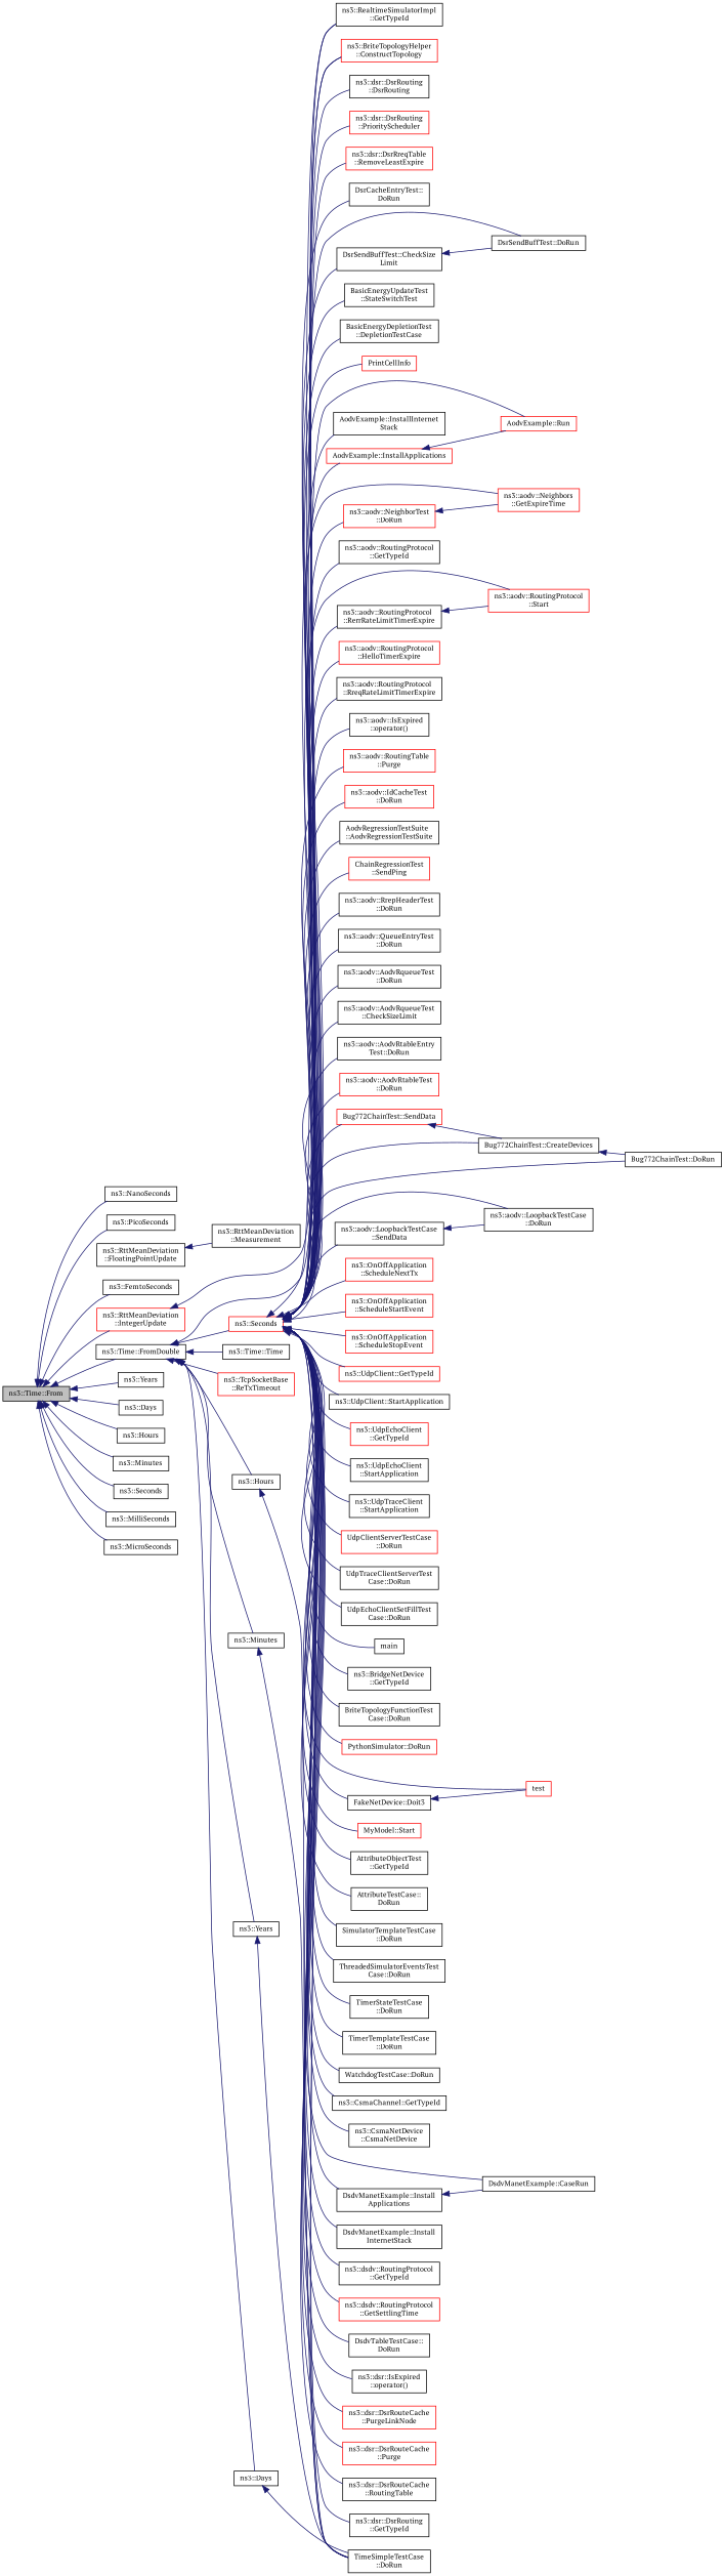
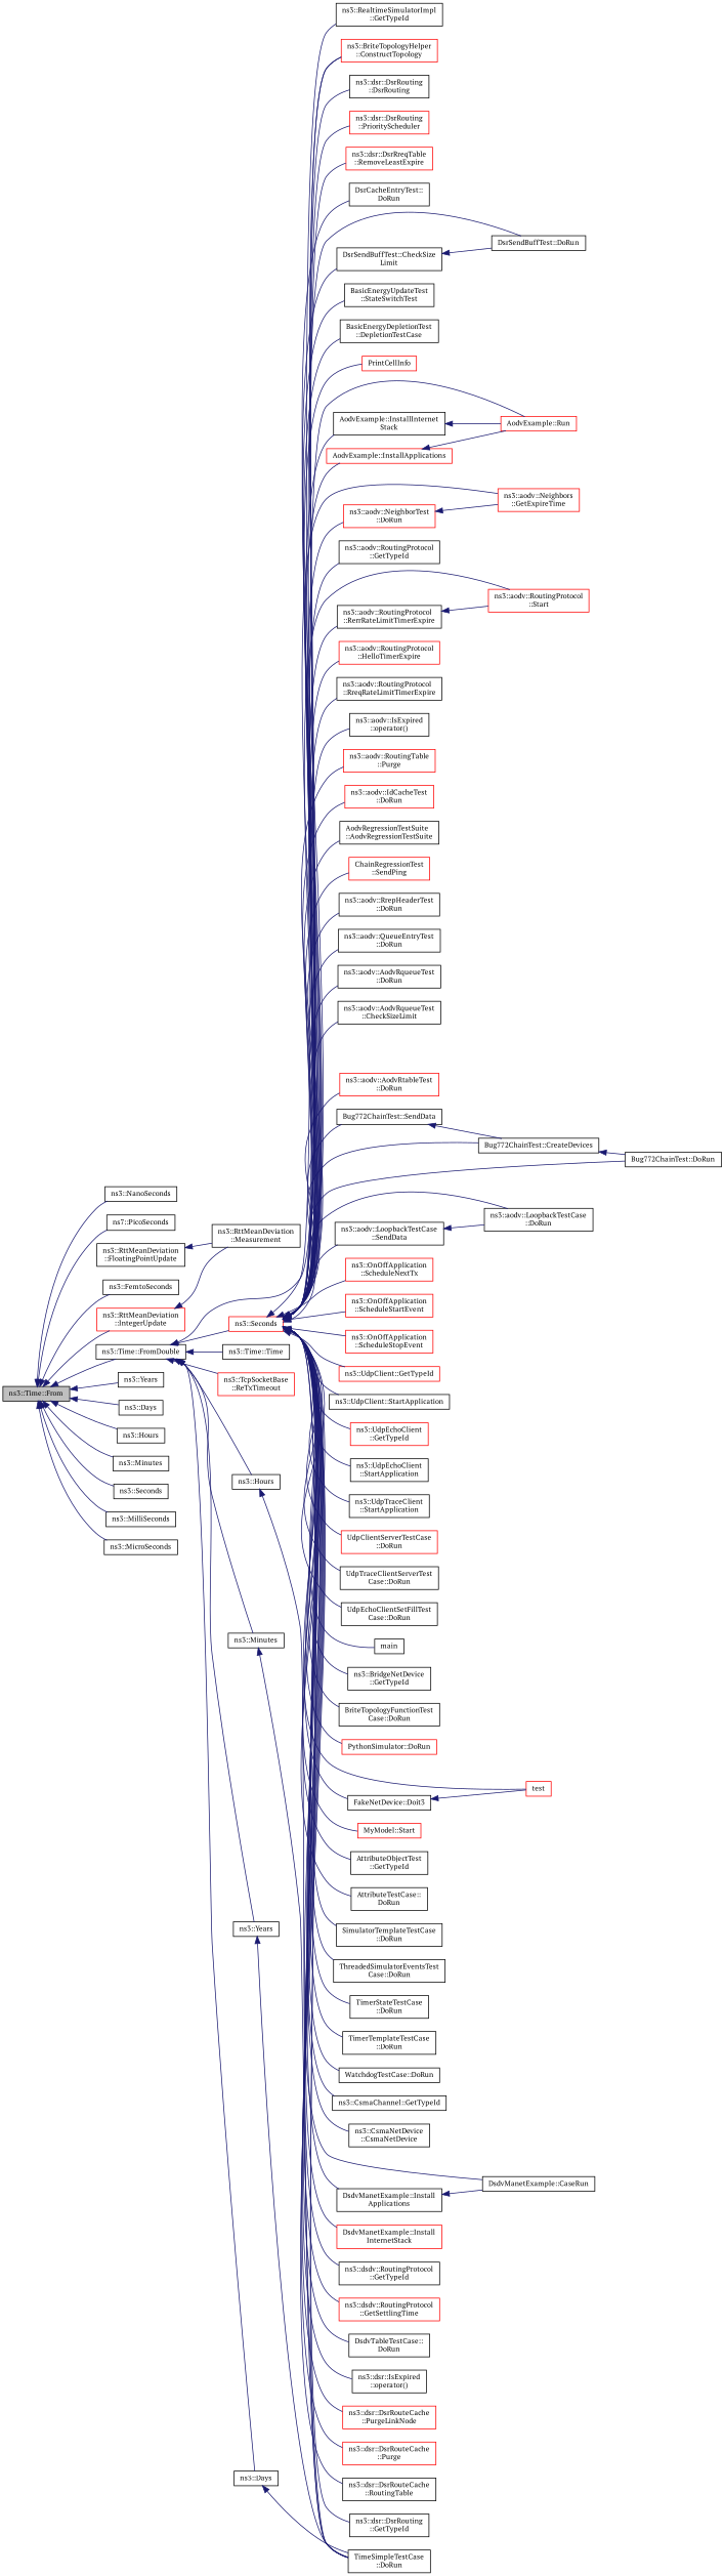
  digraph {
    fontname="PT Serif"
    rankdir=LR
    node [color=black fillcolor=white fontname="PT Serif" fontsize=10 shape=record style=filled]
    edge [color=midnightblue dir=back fontname="PT Serif" fontsize=10 labelfontname=Helvetica labelfontsize=10 style=solid]
    n1 [fillcolor=grey75 fontcolor=black height=0.2 label="ns3::Time::From" width=0.4]
    n2 [height=0.2 label="ns3::Time::FromDouble" width=0.4]
    n3 [height=0.2 label="ns3::Years" width=0.4]
    n4 [height=0.2 label="ns3::Days" width=0.4]
    n5 [height=0.2 label="ns3::Hours" width=0.4]
    n6 [height=0.2 label="ns3::Minutes" width=0.4]
    n7 [height=0.2 label="ns3::Seconds" width=0.4]
    n8 [height=0.2 label="ns3::MilliSeconds" width=0.4]
    n9 [height=0.2 label="ns3::MicroSeconds" width=0.4]
    n10 [height=0.2 label="ns3::NanoSeconds" width=0.4]
-   n11 [height=0.2 label="ns3::PicoSeconds" width=0.4]
+   n11 [height=0.2 label="ns7::PicoSeconds" width=0.4]
    n12 [height=0.2 label="ns3::FemtoSeconds" width=0.4]
    n13 [color=red height=0.2 label="ns3::RttMeanDeviation\l::IntegerUpdate" width=0.4]
    n14 [height=0.2 label="ns3::Years" width=0.4]
    n15 [height=0.2 label="ns3::Days" width=0.4]
    n16 [height=0.2 label="ns3::Hours" width=0.4]
    n17 [height=0.2 label="ns3::Minutes" width=0.4]
    n18 [color=red height=0.2 label="ns3::Seconds" width=0.4]
    n19 [height=0.2 label="ns3::Time::Time" width=0.4]
    n20 [color=red height=0.2 label="ns3::TcpSocketBase\l::ReTxTimeout" width=0.4]
    n21 [color=red height=0.2 label="ns3::BriteTopologyHelper\l::ConstructTopology" width=0.4]
    n22 [height=0.2 label="ns3::RttMeanDeviation\l::Measurement" width=0.4]
    n23 [height=0.2 label="TimeSimpleTestCase\l::DoRun" width=0.4]
    n24 [color=red height=0.2 label="AodvExample::Run" width=0.4]
    n25 [height=0.2 label="AodvExample::InstallInternet\lStack" width=0.4]
    n26 [color=red height=0.2 label="AodvExample::InstallApplications" width=0.4]
    n27 [color=red height=0.2 label="ns3::aodv::Neighbors\l::GetExpireTime" width=0.4]
    n28 [color=red height=0.2 label="ns3::aodv::NeighborTest\l::DoRun" width=0.4]
    n29 [height=0.2 label="ns3::aodv::RoutingProtocol\l::GetTypeId" width=0.4]
    n30 [color=red height=0.2 label="ns3::aodv::RoutingProtocol\l::Start" width=0.4]
    n31 [color=red height=0.2 label="ns3::aodv::RoutingProtocol\l::HelloTimerExpire" width=0.4]
    n32 [height=0.2 label="ns3::aodv::RoutingProtocol\l::RreqRateLimitTimerExpire" width=0.4]
    n33 [height=0.2 label="ns3::aodv::RoutingProtocol\l::RerrRateLimitTimerExpire" width=0.4]
    n34 [height=0.2 label="ns3::aodv::IsExpired\l::operator()" width=0.4]
    n35 [color=red height=0.2 label="ns3::aodv::RoutingTable\l::Purge" width=0.4]
    n36 [color=red height=0.2 label="ns3::aodv::IdCacheTest\l::DoRun" width=0.4]
    n37 [height=0.2 label="AodvRegressionTestSuite\l::AodvRegressionTestSuite" width=0.4]
    n38 [color=red height=0.2 label="ChainRegressionTest\l::SendPing" width=0.4]
    n39 [height=0.2 label="ns3::aodv::RrepHeaderTest\l::DoRun" width=0.4]
    n40 [height=0.2 label="ns3::aodv::QueueEntryTest\l::DoRun" width=0.4]
    n41 [height=0.2 label="ns3::aodv::AodvRqueueTest\l::DoRun" width=0.4]
    n42 [height=0.2 label="ns3::aodv::AodvRqueueTest\l::CheckSizeLimit" width=0.4]
-   n43 [height=0.2 label="ns3::aodv::AodvRtableEntry\lTest::DoRun" width=0.4]
    n44 [color=red height=0.2 label="ns3::aodv::AodvRtableTest\l::DoRun" width=0.4]
-   n45 [color=red height=0.2 label="Bug772ChainTest::SendData" width=0.4]
+   n45 [height=0.2 label="Bug772ChainTest::SendData" width=0.4]
    n46 [height=0.2 label="Bug772ChainTest::CreateDevices" width=0.4]
    n47 [height=0.2 label="Bug772ChainTest::DoRun" width=0.4]
    n48 [height=0.2 label="ns3::aodv::LoopbackTestCase\l::SendData" width=0.4]
    n49 [height=0.2 label="ns3::aodv::LoopbackTestCase\l::DoRun" width=0.4]
    n50 [color=red height=0.2 label="ns3::OnOffApplication\l::ScheduleNextTx" width=0.4]
    n51 [color=red height=0.2 label="ns3::OnOffApplication\l::ScheduleStartEvent" width=0.4]
    n52 [color=red height=0.2 label="ns3::OnOffApplication\l::ScheduleStopEvent" width=0.4]
    n53 [color=red height=0.2 label="ns3::UdpClient::GetTypeId" width=0.4]
    n54 [height=0.2 label="ns3::UdpClient::StartApplication" width=0.4]
    n55 [color=red height=0.2 label="ns3::UdpEchoClient\l::GetTypeId" width=0.4]
    n56 [height=0.2 label="ns3::UdpEchoClient\l::StartApplication" width=0.4]
    n57 [height=0.2 label="ns3::UdpTraceClient\l::StartApplication" width=0.4]
    n58 [color=red height=0.2 label="UdpClientServerTestCase\l::DoRun" width=0.4]
    n59 [height=0.2 label="UdpTraceClientServerTest\lCase::DoRun" width=0.4]
    n60 [height=0.2 label="UdpEchoClientSetFillTest\lCase::DoRun" width=0.4]
    n61 [height=0.2 label=main width=0.4]
    n62 [height=0.2 label="ns3::BridgeNetDevice\l::GetTypeId" width=0.4]
    n63 [height=0.2 label="BriteTopologyFunctionTest\lCase::DoRun" width=0.4]
    n64 [color=red height=0.2 label="PythonSimulator::DoRun" width=0.4]
    n65 [height=0.2 label="FakeNetDevice::Doit3" width=0.4]
    n66 [color=red height=0.2 label=test width=0.4]
    n67 [color=red height=0.2 label="MyModel::Start" width=0.4]
    n68 [height=0.2 label="ns3::RealtimeSimulatorImpl\l::GetTypeId" width=0.4]
    n69 [height=0.2 label="AttributeObjectTest\l::GetTypeId" width=0.4]
    n70 [height=0.2 label="AttributeTestCase::\lDoRun" width=0.4]
    n71 [height=0.2 label="SimulatorTemplateTestCase\l::DoRun" width=0.4]
    n72 [height=0.2 label="ThreadedSimulatorEventsTest\lCase::DoRun" width=0.4]
    n73 [height=0.2 label="TimerStateTestCase\l::DoRun" width=0.4]
    n74 [height=0.2 label="TimerTemplateTestCase\l::DoRun" width=0.4]
    n75 [height=0.2 label="WatchdogTestCase::DoRun" width=0.4]
    n76 [height=0.2 label="ns3::CsmaChannel::GetTypeId" width=0.4]
    n77 [height=0.2 label="ns3::CsmaNetDevice\l::CsmaNetDevice" width=0.4]
    n78 [height=0.2 label="DsdvManetExample::CaseRun" width=0.4]
-   n79 [height=0.2 label="DsdvManetExample::Install\lInternetStack" width=0.4]
+   n79 [color=red height=0.2 label="DsdvManetExample::Install\lInternetStack" width=0.4]
    n80 [height=0.2 label="DsdvManetExample::Install\lApplications" width=0.4]
    n81 [height=0.2 label="ns3::dsdv::RoutingProtocol\l::GetTypeId" width=0.4]
    n82 [color=red height=0.2 label="ns3::dsdv::RoutingProtocol\l::GetSettlingTime" width=0.4]
    n83 [height=0.2 label="DsdvTableTestCase::\lDoRun" width=0.4]
    n84 [height=0.2 label="ns3::dsr::IsExpired\l::operator()" width=0.4]
    n85 [color=red height=0.2 label="ns3::dsr::DsrRouteCache\l::PurgeLinkNode" width=0.4]
    n86 [color=red height=0.2 label="ns3::dsr::DsrRouteCache\l::Purge" width=0.4]
    n87 [height=0.2 label="ns3::dsr::DsrRouteCache\l::RoutingTable" width=0.4]
    n88 [height=0.2 label="ns3::dsr::DsrRouting\l::GetTypeId" width=0.4]
    n89 [height=0.2 label="ns3::dsr::DsrRouting\l::DsrRouting" width=0.4]
    n90 [color=red height=0.2 label="ns3::dsr::DsrRouting\l::PriorityScheduler" width=0.4]
    n91 [color=red height=0.2 label="ns3::dsr::DsrRreqTable\l::RemoveLeastExpire" width=0.4]
    n92 [height=0.2 label="DsrCacheEntryTest::\lDoRun" width=0.4]
    n93 [height=0.2 label="DsrSendBuffTest::DoRun" width=0.4]
    n94 [height=0.2 label="DsrSendBuffTest::CheckSize\lLimit" width=0.4]
    n95 [height=0.2 label="BasicEnergyUpdateTest\l::StateSwitchTest" width=0.4]
    n96 [height=0.2 label="BasicEnergyDepletionTest\l::DepletionTestCase" width=0.4]
    n97 [color=red height=0.2 label=PrintCellInfo width=0.4]
    n98 [height=0.2 label="ns3::RttMeanDeviation\l::FloatingPointUpdate" width=0.4]
    n1 -> n2
    n1 -> n3
    n1 -> n4
    n1 -> n5
    n1 -> n6
    n1 -> n7
    n1 -> n8
    n1 -> n9
    n1 -> n10
    n1 -> n11
    n1 -> n12
    n1 -> n13
    n2 -> n14
    n2 -> n15
    n2 -> n16
    n2 -> n17
    n2 -> n18
    n2 -> n19
    n2 -> n20
    n2 -> n21
-   n13 -> n68
+   n13 -> n22
    n14 -> n23
    n15 -> n23
    n16 -> n23
    n17 -> n23
    n18 -> n21
    n18 -> n23
    n18 -> n24
    n18 -> n25
    n18 -> n26
    n18 -> n27
    n18 -> n28
    n18 -> n29
    n18 -> n30
    n18 -> n31
    n18 -> n32
    n18 -> n33
    n18 -> n34
    n18 -> n35
    n18 -> n36
    n18 -> n37
    n18 -> n38
    n18 -> n39
    n18 -> n40
    n18 -> n41
    n18 -> n42
-   n18 -> n43
    n18 -> n44
    n18 -> n45
    n18 -> n46
    n18 -> n47
    n18 -> n48
    n18 -> n49
    n18 -> n50
    n18 -> n51
    n18 -> n52
    n18 -> n53
    n18 -> n54
    n18 -> n55
    n18 -> n56
    n18 -> n57
    n18 -> n58
    n18 -> n59
    n18 -> n60
    n18 -> n61
    n18 -> n62
    n18 -> n63
    n18 -> n64
    n18 -> n65
    n18 -> n66
    n18 -> n67
    n18 -> n68
    n18 -> n69
    n18 -> n70
    n18 -> n71
    n18 -> n72
    n18 -> n73
    n18 -> n74
    n18 -> n75
    n18 -> n76
    n18 -> n77
    n18 -> n78
    n18 -> n79
    n18 -> n80
    n18 -> n81
    n18 -> n82
    n18 -> n83
    n18 -> n84
    n18 -> n85
    n18 -> n86
    n18 -> n87
    n18 -> n88
    n18 -> n89
    n18 -> n90
    n18 -> n91
    n18 -> n92
    n18 -> n93
    n18 -> n94
    n18 -> n95
    n18 -> n96
    n18 -> n97
+   n25 -> n24
    n26 -> n24
    n28 -> n27
    n33 -> n30
    n45 -> n46
    n46 -> n47
    n48 -> n49
    n65 -> n66
    n80 -> n78
    n94 -> n93
    n98 -> n22
  }
